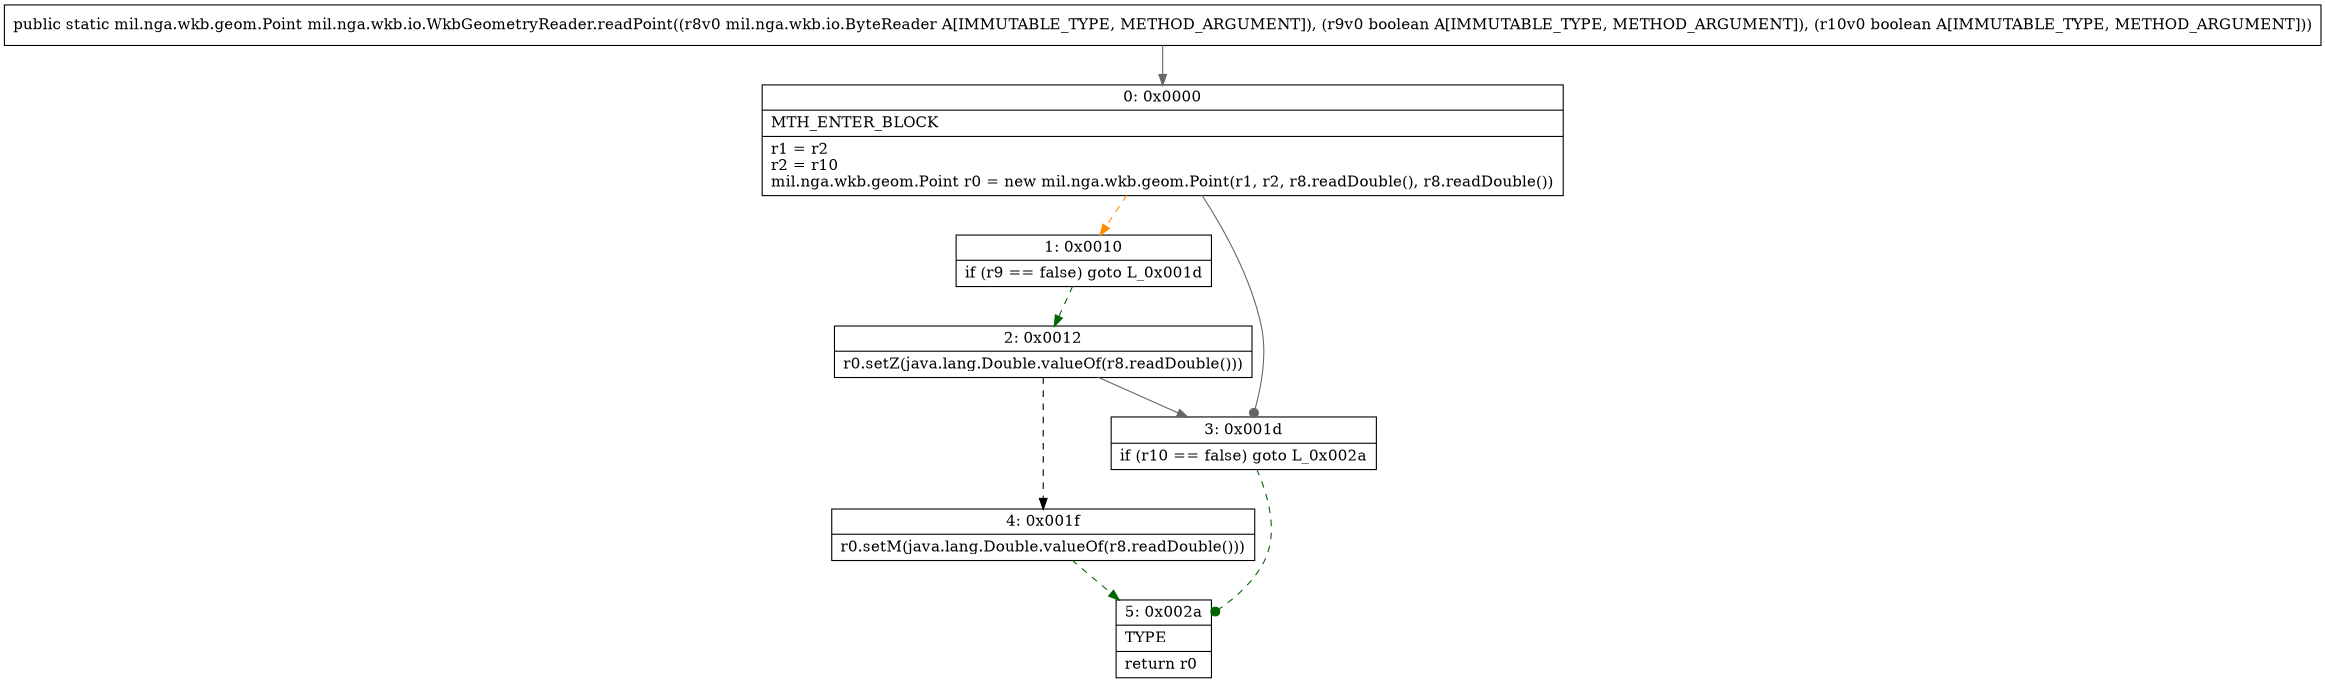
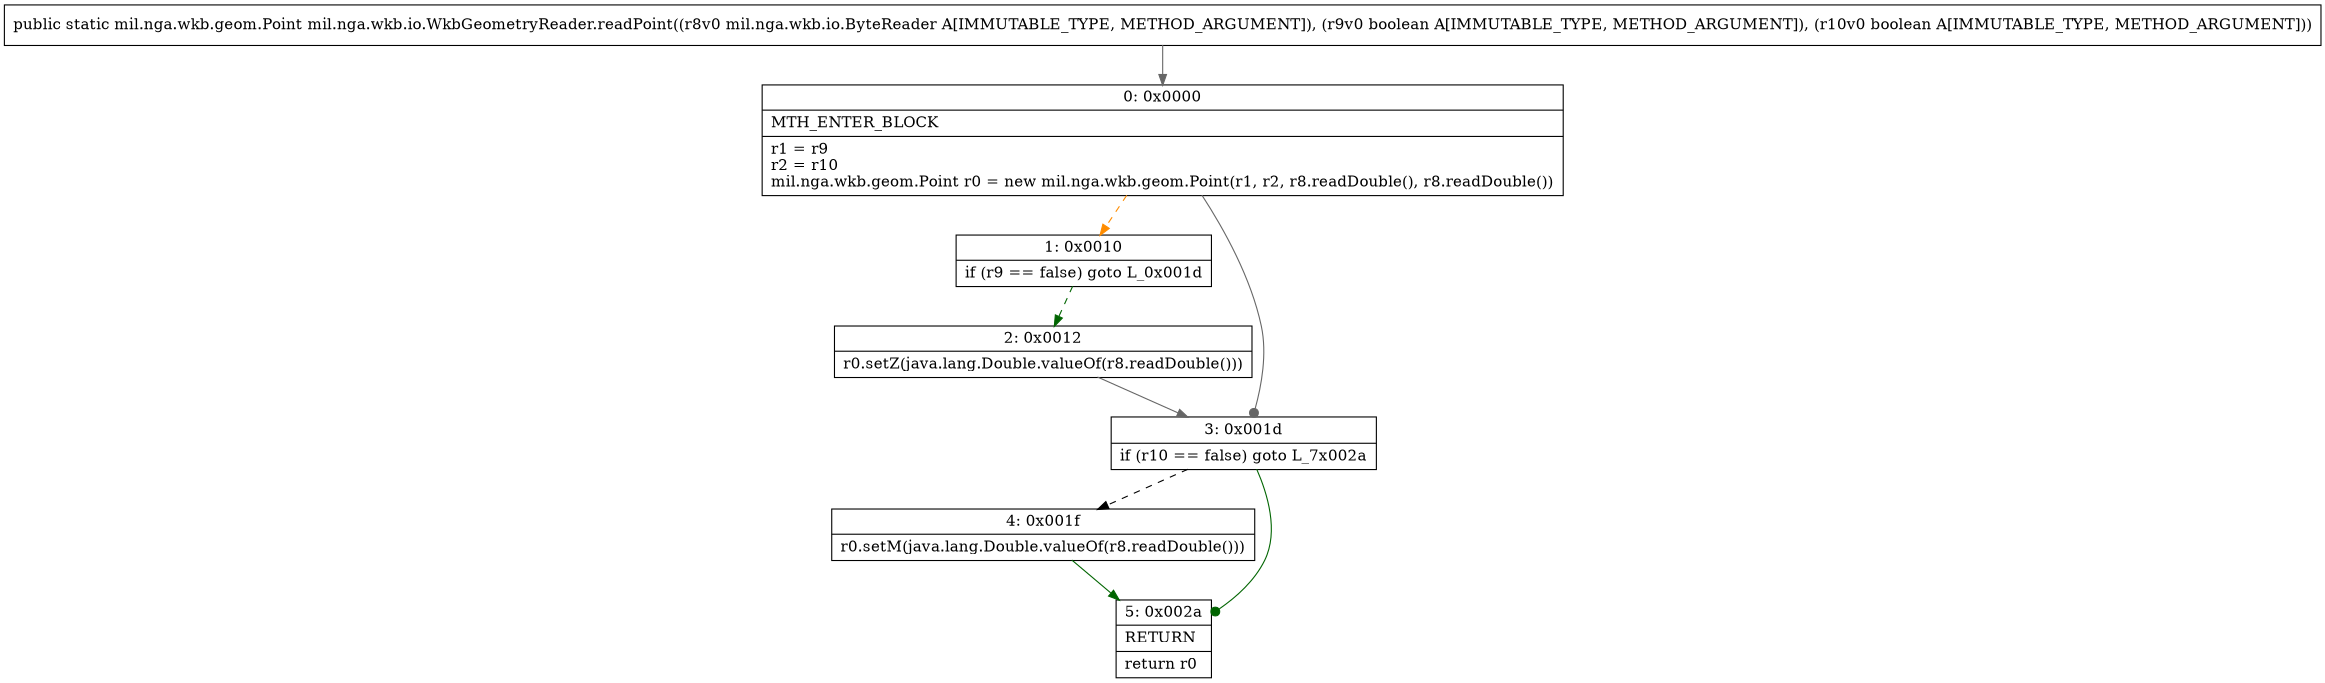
  digraph {
    node [shape=record]
    edge [arrowhead=normal color=gray40]
-   n1 [label="{0\:\ 0x0000|MTH_ENTER_BLOCK\l|r1 = r2\lr2 = r10\lmil.nga.wkb.geom.Point r0 = new mil.nga.wkb.geom.Point(r1, r2, r8.readDouble(), r8.readDouble())\l}"]
+   n1 [label="{0\:\ 0x0000|MTH_ENTER_BLOCK\l|r1 = r9\lr2 = r10\lmil.nga.wkb.geom.Point r0 = new mil.nga.wkb.geom.Point(r1, r2, r8.readDouble(), r8.readDouble())\l}"]
    n2 [label="{1\:\ 0x0010|if (r9 == false) goto L_0x001d\l}"]
-   n3 [label="{3\:\ 0x001d|if (r10 == false) goto L_0x002a\l}"]
+   n3 [label="{3\:\ 0x001d|if (r10 == false) goto L_7x002a\l}"]
    n4 [label="{2\:\ 0x0012|r0.setZ(java.lang.Double.valueOf(r8.readDouble()))\l}"]
    n5 [label="{4\:\ 0x001f|r0.setM(java.lang.Double.valueOf(r8.readDouble()))\l}"]
-   n6 [label="{5\:\ 0x002a|TYPE\l|return r0\l}"]
+   n6 [label="{5\:\ 0x002a|RETURN\l|return r0\l}"]
    n7 [label="{public static mil.nga.wkb.geom.Point mil.nga.wkb.io.WkbGeometryReader.readPoint((r8v0 mil.nga.wkb.io.ByteReader A[IMMUTABLE_TYPE, METHOD_ARGUMENT]), (r9v0 boolean A[IMMUTABLE_TYPE, METHOD_ARGUMENT]), (r10v0 boolean A[IMMUTABLE_TYPE, METHOD_ARGUMENT])) }"]
    n1 -> n2 [color=darkorange style=dashed]
    n1 -> n3 [arrowhead=dot]
    n2 -> n4 [color=darkgreen style=dashed]
-   n4 -> n5 [color=black style=dashed]
-   n3 -> n6 [arrowhead=dot color=darkgreen style=dashed]
+   n3 -> n5 [color=black style=dashed]
+   n3 -> n6 [arrowhead=dot color=darkgreen]
    n4 -> n3
-   n5 -> n6 [color=darkgreen style=dashed]
+   n5 -> n6 [color=darkgreen]
    n7 -> n1
  }
